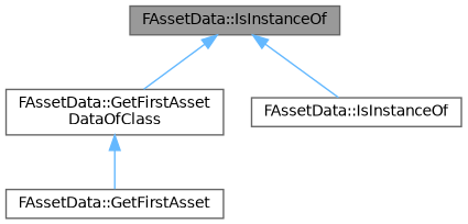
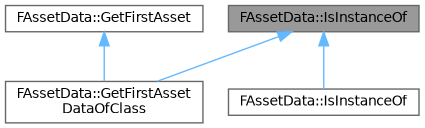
  digraph {
    rankdir=TB
    fontname="DejaVu Sans"
    node [color=grey40 fillcolor=white fontname="DejaVu Sans" fontsize=10 shape=box style=filled]
    edge [color=steelblue1 dir=back fontname="DejaVu Sans" fontsize=10 labelfontname=Helvetica labelfontsize=10 style=solid]
    n1 [color=gray40 fillcolor=grey60 fontcolor=black height=0.2 label="FAssetData::IsInstanceOf" width=0.4]
    n2 [height=0.2 label="FAssetData::GetFirstAsset\lDataOfClass" width=0.4]
    n3 [height=0.2 label="FAssetData::IsInstanceOf" width=0.4]
    n4 [height=0.2 label="FAssetData::GetFirstAsset" width=0.4]
    n1 -> n2
    n1 -> n3
-   n2 -> n4
+   n4 -> n2
  }
